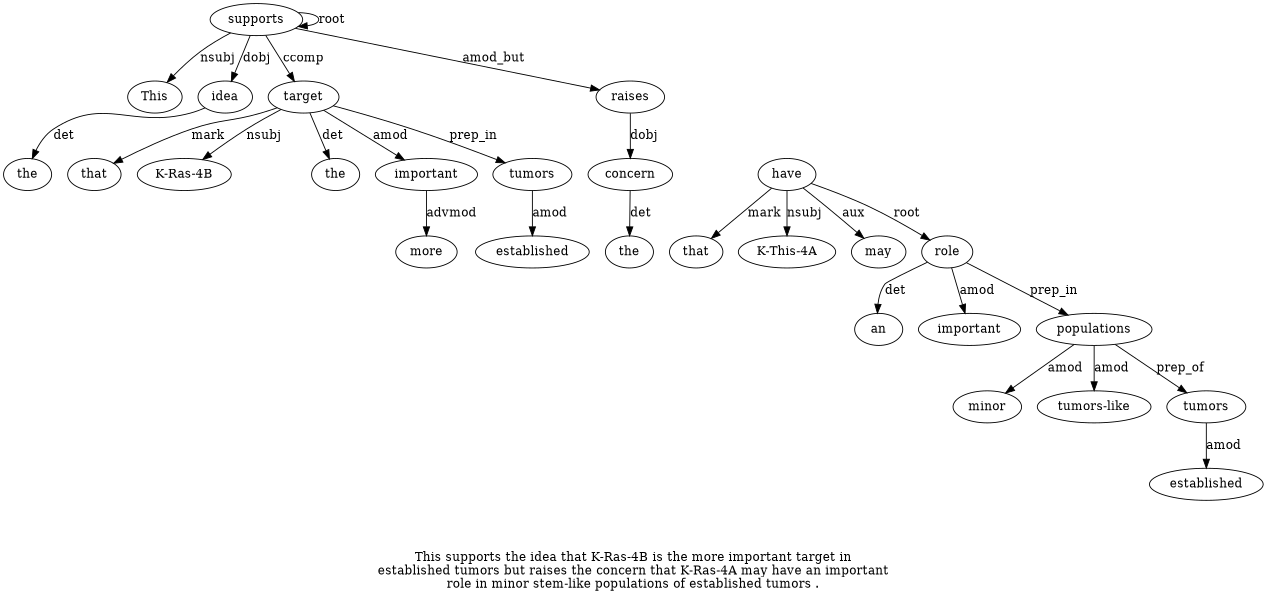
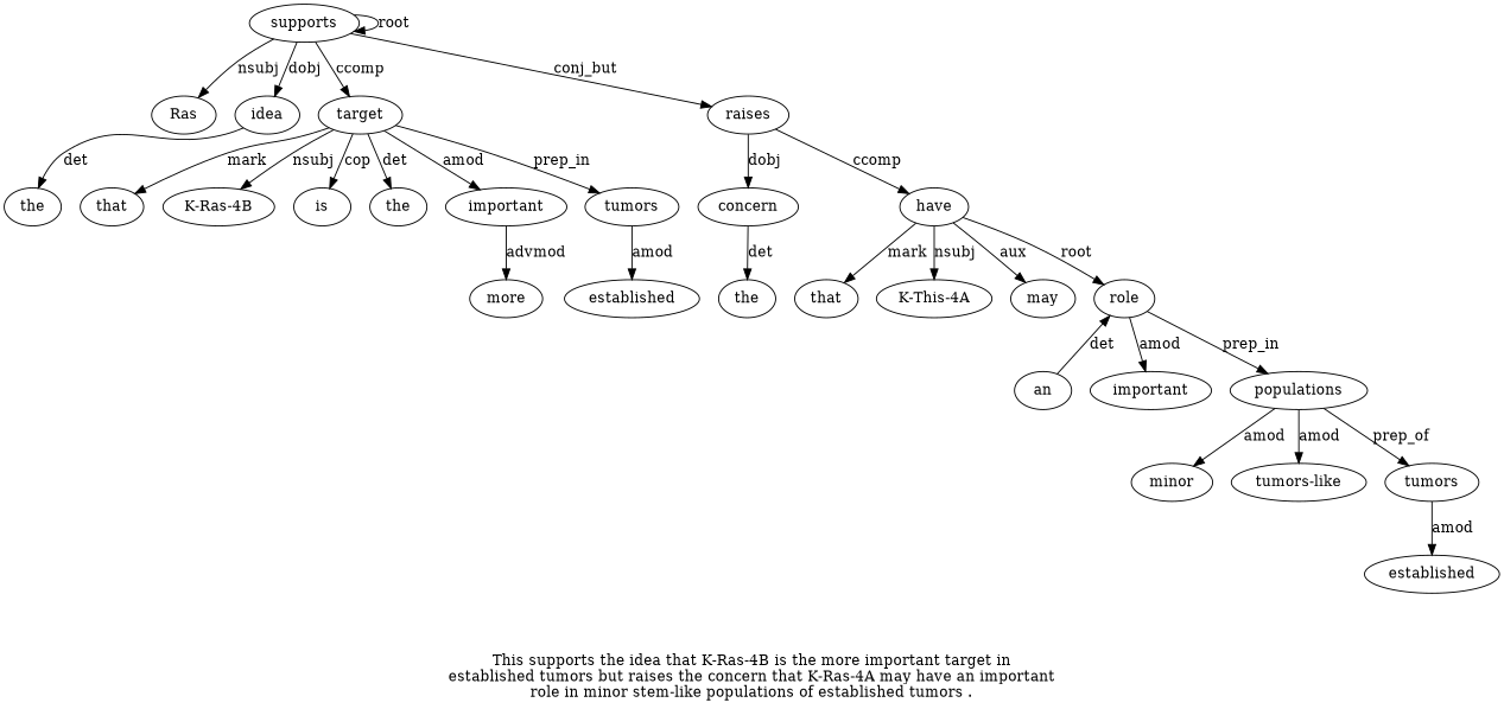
  digraph {
    label="This supports the idea that K-Ras-4B is the more important target in\nestablished tumors but raises the concern that K-Ras-4A may have an important\nrole in minor stem-like populations of established tumors ."
    node [fillcolor=white style=filled]
    n1 [label=supports]
-   n2 [label=This]
+   n2 [label=Ras]
    n3 [label=idea]
    n4 [label=target]
    n5 [label=raises]
    n6 [label=the]
    n7 [label=that]
    n8 [label="K-Ras-4B"]
+   n9 [label=is]
    n10 [label=the]
    n11 [label=important]
    n12 [label=tumors]
    n13 [label=concern]
    n14 [label=have]
    n15 [label=more]
    n16 [label=established]
    n17 [label=the]
    n18 [label=that]
    n19 [label="K-This-4A"]
    n20 [label=may]
    n21 [label=role]
    n22 [label=an]
    n23 [label=important]
    n24 [label=populations]
    n25 [label=minor]
    n26 [label="tumors-like"]
    n27 [label=tumors]
    n28 [label=established]
    n1 -> n1 [label=root]
    n1 -> n2 [label=nsubj]
    n1 -> n3 [label=dobj]
    n1 -> n4 [label=ccomp]
-   n1 -> n5 [label=amod_but]
+   n1 -> n5 [label=conj_but]
    n3 -> n6 [label=det]
    n4 -> n7 [label=mark]
    n4 -> n8 [label=nsubj]
+   n4 -> n9 [label=cop]
    n4 -> n10 [label=det]
    n4 -> n11 [label=amod]
    n4 -> n12 [label=prep_in]
    n5 -> n13 [label=dobj]
+   n5 -> n14 [label=ccomp]
    n11 -> n15 [label=advmod]
    n12 -> n16 [label=amod]
    n13 -> n17 [label=det]
    n14 -> n18 [label=mark]
    n14 -> n19 [label=nsubj]
    n14 -> n20 [label=aux]
    n14 -> n21 [label=root]
-   n21 -> n22 [label=det]
+   n22 -> n21 [label=det]
    n21 -> n23 [label=amod]
    n21 -> n24 [label=prep_in]
    n24 -> n25 [label=amod]
    n24 -> n26 [label=amod]
    n24 -> n27 [label=prep_of]
    n27 -> n28 [label=amod]
  }
